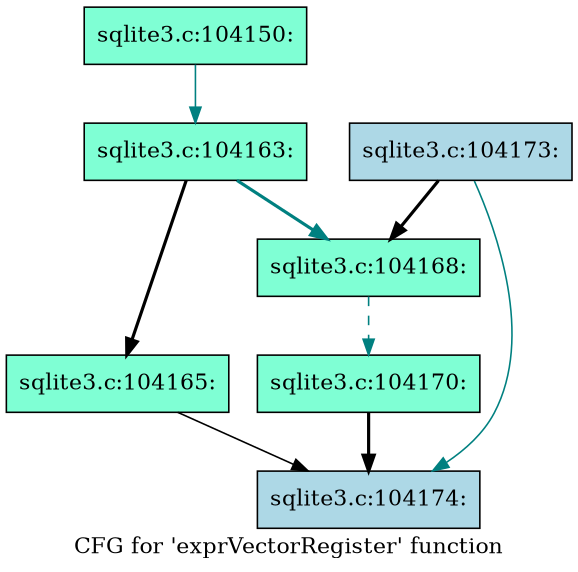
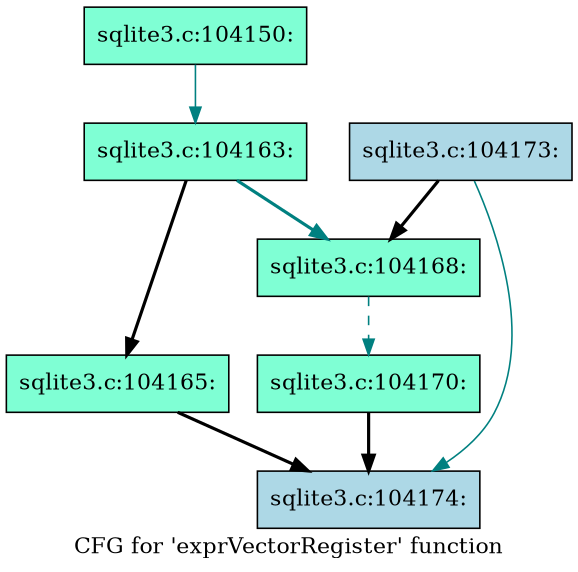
  digraph {
    label="CFG for 'exprVectorRegister' function"
    node [fillcolor=aquamarine shape=record style=filled]
    edge [color=teal style=bold]
    n1 [label="{sqlite3.c:104150:}"]
    n2 [label="{sqlite3.c:104163:}"]
    n3 [label="{sqlite3.c:104165:}"]
    n4 [label="{sqlite3.c:104168:}"]
    n5 [fillcolor=lightblue label="{sqlite3.c:104174:}"]
    n6 [label="{sqlite3.c:104170:}"]
    n7 [fillcolor=lightblue label="{sqlite3.c:104173:}"]
    n1 -> n2 [style=solid]
    n2 -> n3 [color=black]
    n2 -> n4
-   n3 -> n5 [color=black style=solid]
+   n3 -> n5 [color=black]
    n4 -> n6 [style=dashed]
    n6 -> n5 [color=black]
    n7 -> n4 [color=black]
    n7 -> n5 [style=solid]
  }
